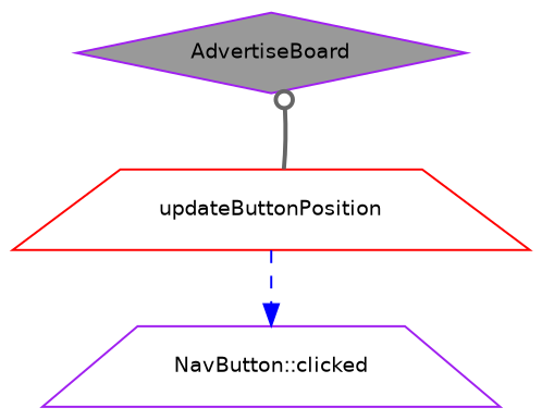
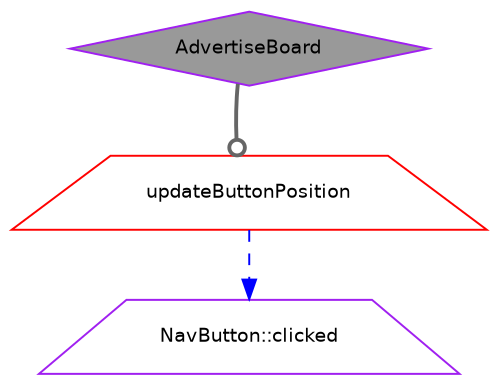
  digraph {
    rankdir=TB
    node [color=purple fillcolor=white fontname=Helvetica fontsize=10 shape=trapezium style=filled]
    edge [fontname=Helvetica fontsize=10 labelfontname=Helvetica labelfontsize=10]
    n1 [fillcolor=grey60 fontcolor=black height=0.2 label=AdvertiseBoard shape=diamond width=0.4]
    n2 [color=red height=0.2 label=updateButtonPosition width=0.4]
    n3 [height=0.2 label="NavButton::clicked" width=0.4]
-   n2 -> n1 [arrowhead=odot color=gray40 style=bold]
+   n1 -> n2 [arrowhead=odot color=gray40 style=bold]
    n2 -> n3 [arrowhead=normal color=blue style=dashed]
  }
